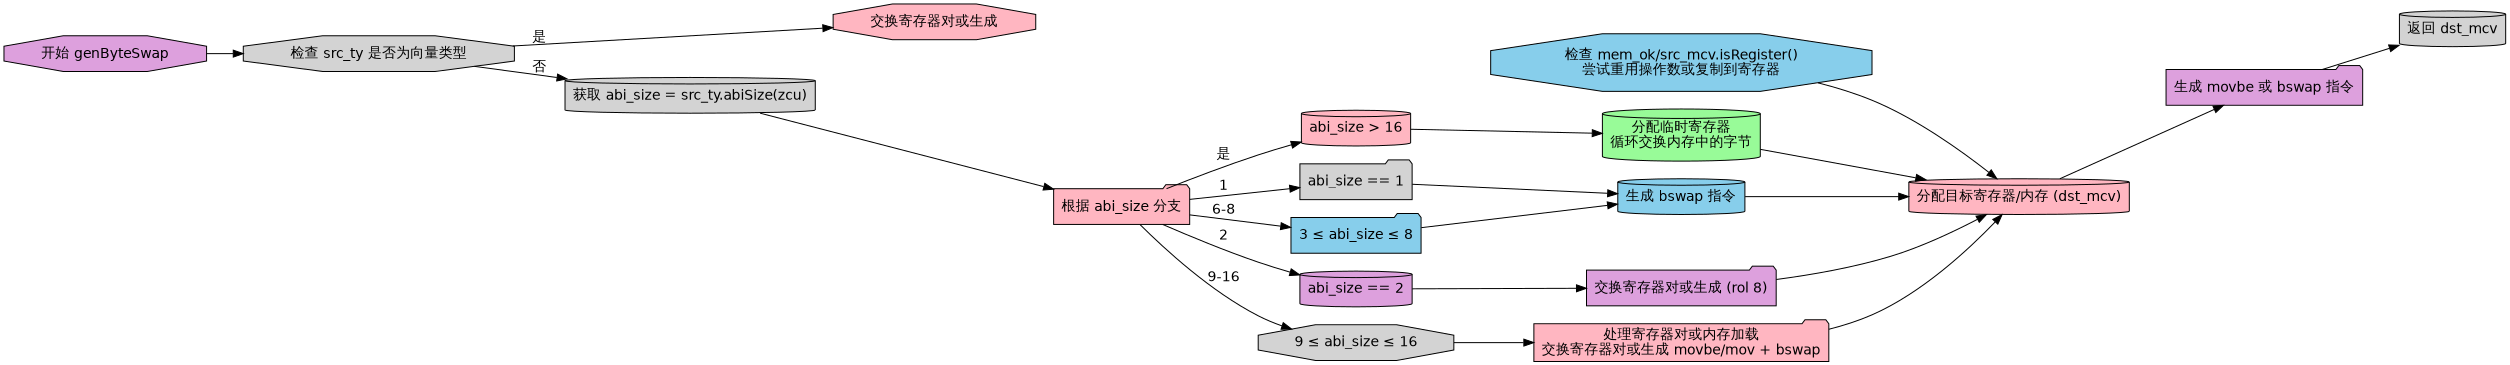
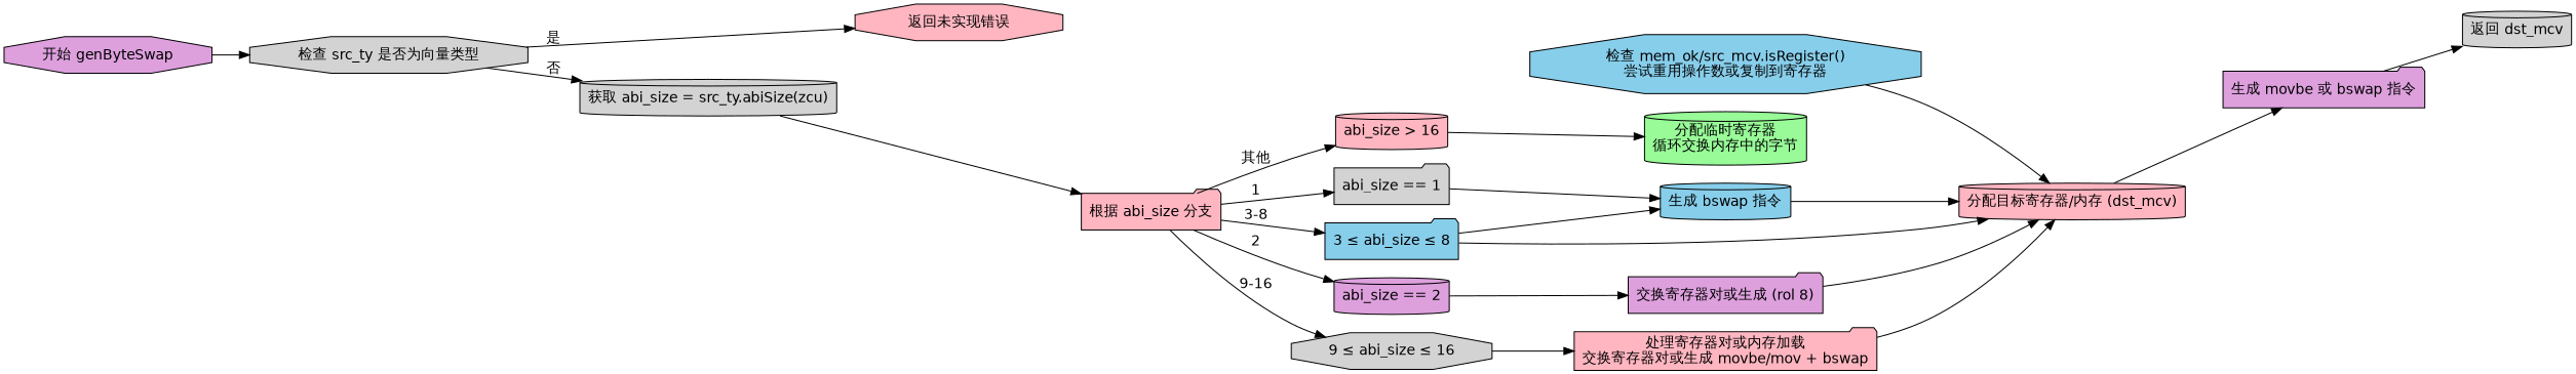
  digraph {
    fontname="DejaVu Sans"
    rankdir=LR
    node [fillcolor=lightgrey fontname="DejaVu Sans" shape=cylinder style=filled]
    edge [fontname="DejaVu Sans"]
    n1 [fillcolor=plum label="开始 genByteSwap" shape=octagon]
    n2 [label="检查 src_ty 是否为向量类型" shape=octagon]
-   n3 [fillcolor=lightpink label="交换寄存器对或生成" shape=octagon]
+   n3 [fillcolor=lightpink label="返回未实现错误" shape=octagon]
    n4 [label="获取 abi_size = src_ty.abiSize(zcu)"]
    n5 [label="返回 dst_mcv"]
    n6 [fillcolor=lightpink label="根据 abi_size 分支" shape=folder]
    n7 [label="abi_size == 1" shape=folder]
    n8 [fillcolor=plum label="abi_size == 2"]
    n9 [fillcolor=skyblue label="3 ≤ abi_size ≤ 8" shape=folder]
    n10 [label="9 ≤ abi_size ≤ 16" shape=octagon]
    n11 [fillcolor=lightpink label="abi_size > 16"]
    n12 [fillcolor=skyblue label="生成 bswap 指令"]
    n13 [fillcolor=plum label="交换寄存器对或生成 (rol 8)" shape=folder]
    n14 [fillcolor=lightpink label="处理寄存器对或内存加载\n交换寄存器对或生成 movbe/mov + bswap" shape=folder]
    n15 [fillcolor=palegreen label="分配临时寄存器\n循环交换内存中的字节"]
    n16 [fillcolor=skyblue label="检查 mem_ok/src_mcv.isRegister()\n尝试重用操作数或复制到寄存器" shape=octagon]
    n17 [fillcolor=lightpink label="分配目标寄存器/内存 (dst_mcv)"]
    n18 [fillcolor=plum label="生成 movbe 或 bswap 指令" shape=folder]
    n1 -> n2
    n2 -> n3 [label="是"]
    n2 -> n4 [label="否"]
    n3 -> n5 [style=invis]
    n4 -> n6
    n6 -> n7 [label=1]
    n6 -> n8 [label=2]
-   n6 -> n9 [label="6-8"]
+   n6 -> n9 [label="3-8"]
    n6 -> n10 [label="9-16"]
-   n6 -> n11 [label="是"]
+   n6 -> n11 [label="其他"]
    n7 -> n12
    n8 -> n13
    n9 -> n12
    n10 -> n14
    n11 -> n15
    n12 -> n17
    n13 -> n17
    n14 -> n17
-   n15 -> n17
+   n9 -> n17
    n16 -> n17
    n17 -> n18
    n18 -> n5
  }
